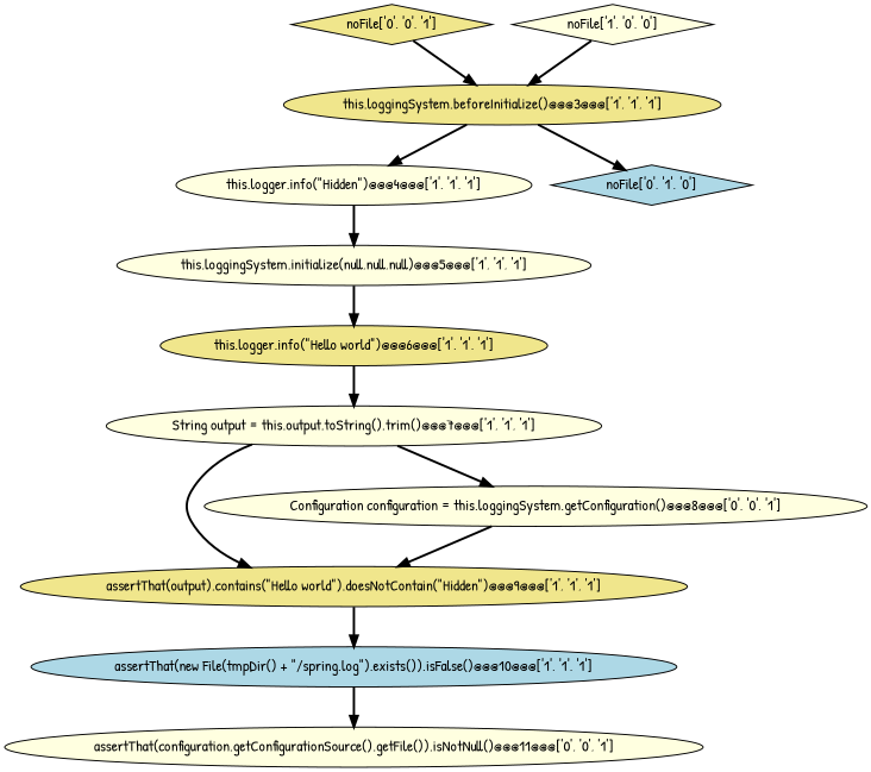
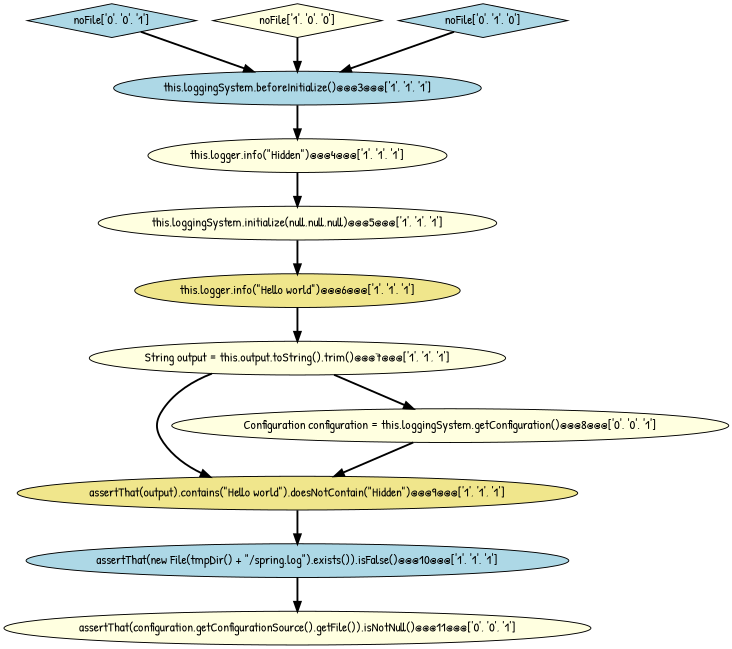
  digraph {
    fontname="Patrick Hand"
    node [fillcolor=lightyellow fontname="Patrick Hand" shape=ellipse style=filled]
    edge [fontname="Patrick Hand" style=bold]
-   n1 [fillcolor=khaki label="this.loggingSystem.beforeInitialize()@@@3@@@['1', '1', '1']"]
+   n1 [fillcolor=lightblue label="this.loggingSystem.beforeInitialize()@@@3@@@['1', '1', '1']"]
    n2 [label="this.logger.info(\"Hidden\")@@@4@@@['1', '1', '1']"]
    n3 [label="this.loggingSystem.initialize(null,null,null)@@@5@@@['1', '1', '1']"]
-   n4 [fillcolor=khaki label="noFile['0', '0', '1']" shape=diamond]
+   n4 [fillcolor=lightblue label="noFile['0', '0', '1']" shape=diamond]
    n5 [label="assertThat(configuration.getConfigurationSource().getFile()).isNotNull()@@@11@@@['0', '0', '1']"]
    n6 [fillcolor=khaki label="this.logger.info(\"Hello world\")@@@6@@@['1', '1', '1']"]
    n7 [label="String output = this.output.toString().trim()@@@7@@@['1', '1', '1']"]
    n8 [fillcolor=khaki label="assertThat(output).contains(\"Hello world\").doesNotContain(\"Hidden\")@@@9@@@['1', '1', '1']"]
    n9 [label="Configuration configuration = this.loggingSystem.getConfiguration()@@@8@@@['0', '0', '1']"]
    n10 [fillcolor=lightblue label="assertThat(new File(tmpDir() + \"/spring.log\").exists()).isFalse()@@@10@@@['1', '1', '1']"]
    n11 [label="noFile['1', '0', '0']" shape=diamond]
    n12 [fillcolor=lightblue label="noFile['0', '1', '0']" shape=diamond]
    n1 -> n2
    n2 -> n3
    n3 -> n6
    n4 -> n1
    n6 -> n7
    n7 -> n8
    n7 -> n9
    n8 -> n10
    n9 -> n8
    n10 -> n5
    n11 -> n1
-   n1 -> n12
+   n12 -> n1
  }
